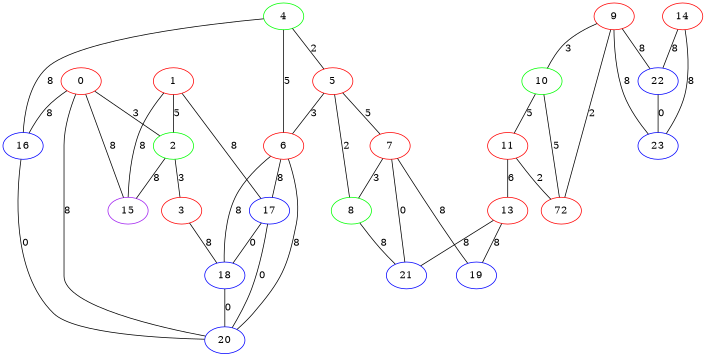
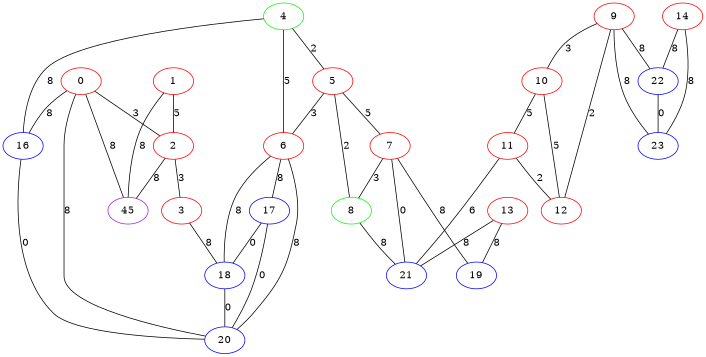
  graph {
    node [color=red weight=1]
    0
-   2 [color=green]
-   15 [color=purple weight=4]
+   2
+   15 [color=purple weight=4 label=45]
    16 [color=blue weight=3]
    20 [color=blue weight=3]
    1
    17 [color=blue weight=3]
    3
    18 [color=blue weight=3]
    4 [color=green weight=2]
    5
    6
    7
    8 [color=green weight=2]
    19 [color=blue weight=3]
    21 [color=blue weight=3]
    9
-   10 [color=green]
-   12 [label=72]
+   10
+   12
    22 [color=blue weight=3]
    23 [color=blue weight=3]
    11
    13
    14
    0 -- 2 [label=3]
    0 -- 15 [label=8]
    0 -- 16 [label=8]
    0 -- 20 [label=8]
    2 -- 15 [label=8]
    2 -- 3 [label=3]
    16 -- 20 [label=0]
    1 -- 2 [label=5]
    1 -- 15 [label=8]
-   1 -- 17 [label=8]
    17 -- 20 [label=0]
    17 -- 18 [label=0]
    3 -- 18 [label=8]
    18 -- 20 [label=0]
    4 -- 16 [label=8]
    4 -- 5 [label=2]
    4 -- 6 [label=5]
    5 -- 6 [label=3]
    5 -- 7 [label=5]
    5 -- 8 [label=2]
    6 -- 20 [label=8]
    6 -- 17 [label=8]
    6 -- 18 [label=8]
    7 -- 8 [label=3]
    7 -- 19 [label=8]
    7 -- 21 [label=0]
    8 -- 21 [label=8]
    9 -- 10 [label=3]
    9 -- 12 [label=2]
    9 -- 22 [label=8]
    9 -- 23 [label=8]
    10 -- 12 [label=5]
    10 -- 11 [label=5]
    22 -- 23 [label=0]
    11 -- 12 [label=2]
-   11 -- 13 [label=6]
+   11 -- 21 [label=6]
    13 -- 19 [label=8]
    13 -- 21 [label=8]
    14 -- 22 [label=8]
    14 -- 23 [label=8]
  }
